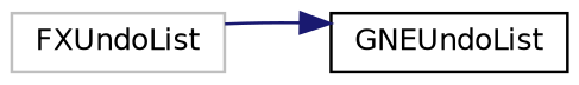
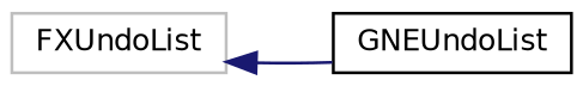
  digraph {
    rankdir=LR
    node [fillcolor=white fontname=Helvetica fontsize=10 shape=record style=filled]
    n1 [color=grey75 height=0.2 label=FXUndoList width=0.4]
    n2 [color=black height=0.2 label=GNEUndoList width=0.4]
-   n2 -> n1 [color=midnightblue dir=back fontname=Helvetica fontsize=10 labelfontname=Helvetica labelfontsize=10 style=solid]
+   n1 -> n2 [color=midnightblue dir=back fontname=Helvetica fontsize=10 labelfontname=Helvetica labelfontsize=10 style=solid]
  }
